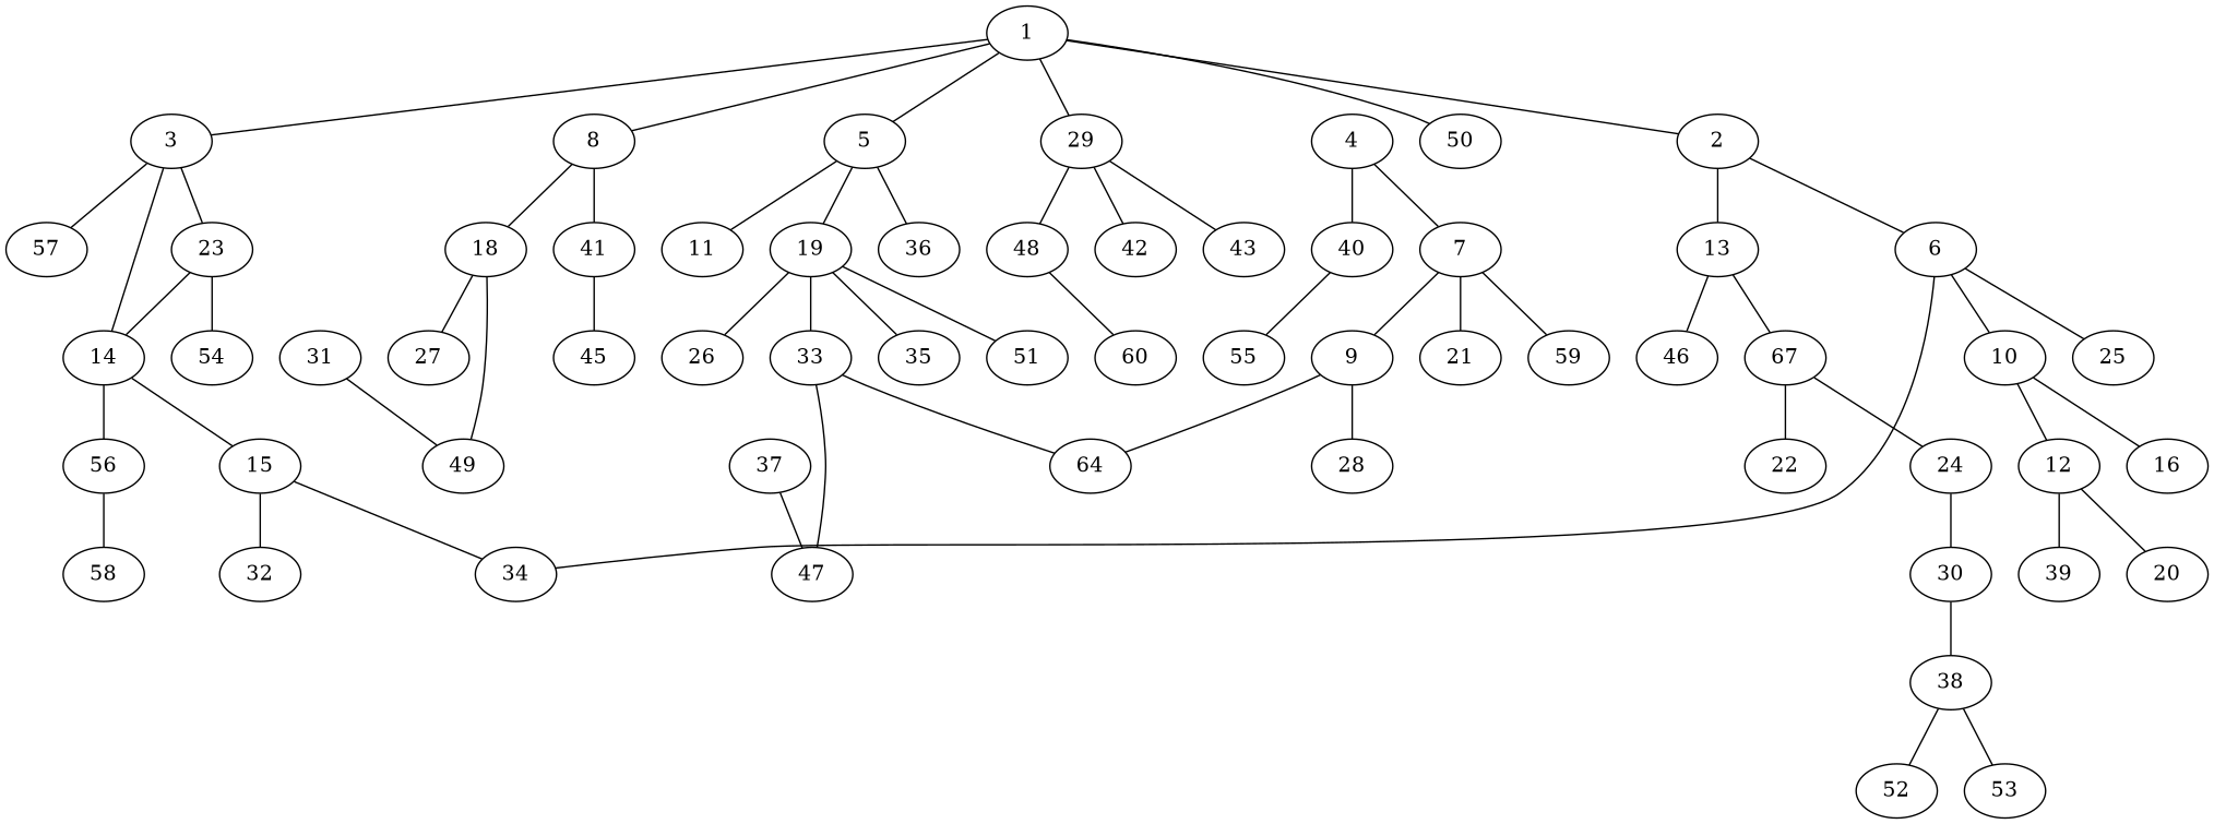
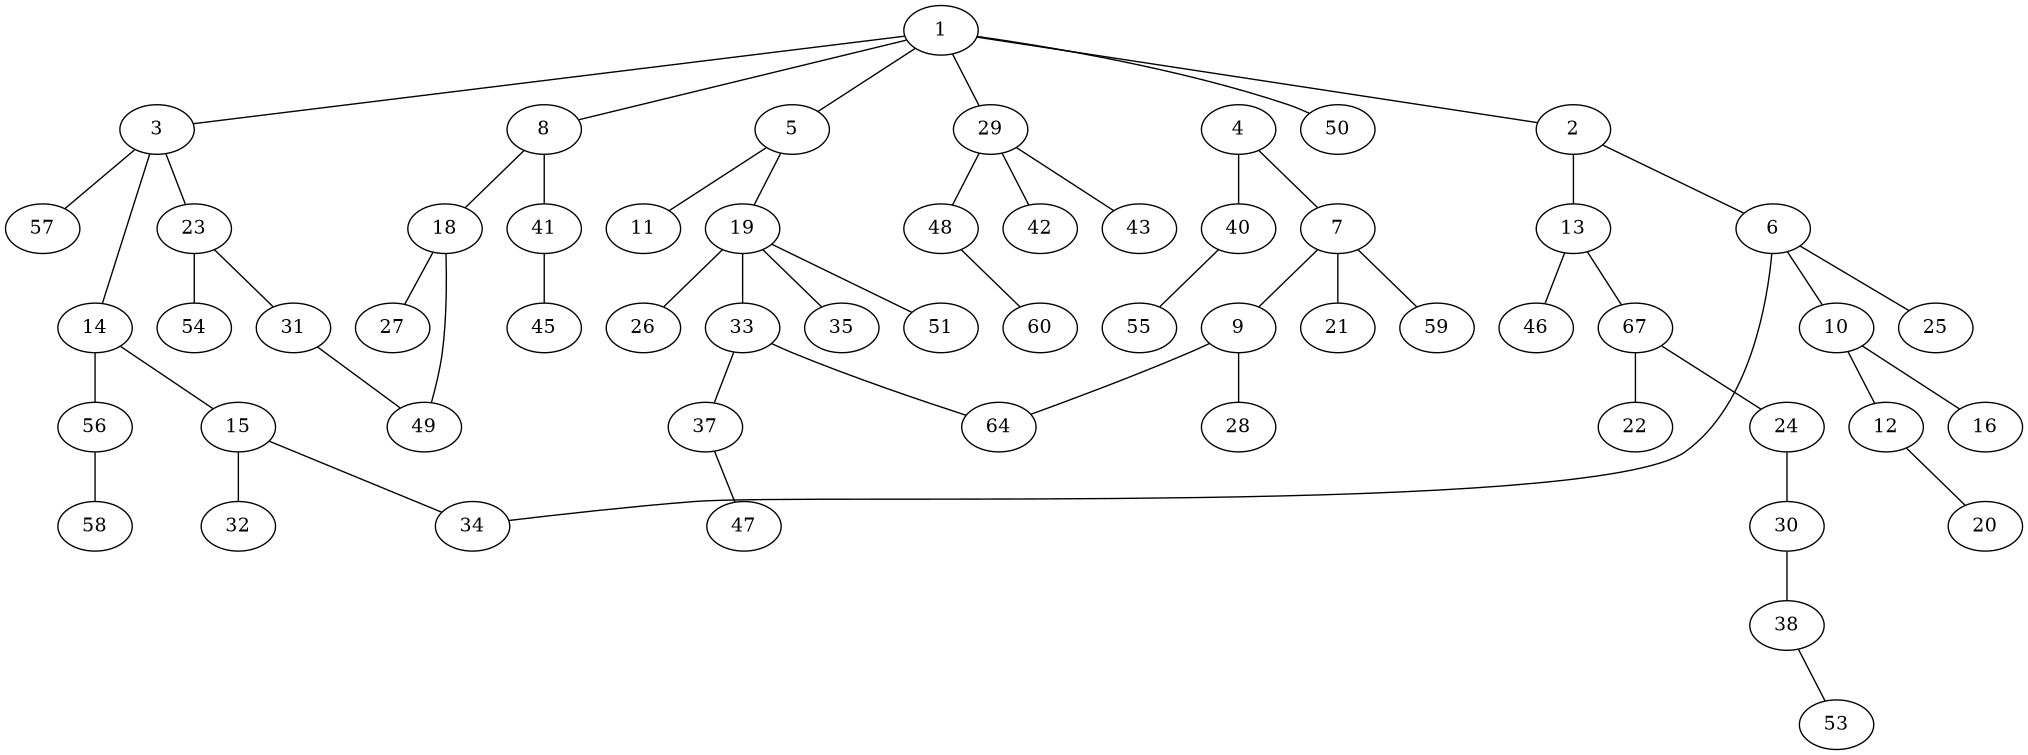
  graph {
    fontname="DejaVu Serif"
    node [fontname="DejaVu Serif"]
    edge [fontname="DejaVu Serif"]
    1
    2
    3
    5
    8
    29
    50
    6
    13
    14
    23
    57
    11
    19
-   36
    18
    41
    42
    43
    48
    10
    25
    34
    n24 [label=67]
    46
    4
    7
    40
    15
    56
    31
    54
    26
    33
    35
    51
    27
    49
    45
    60
    12
    16
    22
    24
    9
    21
    59
    55
    32
    58
    28
    n52 [label=64]
    37
    20
-   39
    30
    38
    47
-   52
    53
    1 -- 2
    1 -- 3
    1 -- 5
    1 -- 8
    1 -- 29
    1 -- 50
    2 -- 6
    2 -- 13
    3 -- 14
    3 -- 23
    3 -- 57
    5 -- 11
    5 -- 19
-   5 -- 36
    8 -- 18
    8 -- 41
    29 -- 42
    29 -- 43
    29 -- 48
    6 -- 10
    6 -- 25
    6 -- 34
    13 -- n24
    13 -- 46
    14 -- 15
    14 -- 56
-   23 -- 14
+   23 -- 31
    23 -- 54
    19 -- 26
    19 -- 33
    19 -- 35
    19 -- 51
    18 -- 27
    18 -- 49
    41 -- 45
    48 -- 60
    10 -- 12
    10 -- 16
    n24 -- 22
    n24 -- 24
    4 -- 7
    4 -- 40
    7 -- 9
    7 -- 21
    7 -- 59
    40 -- 55
    15 -- 34
    15 -- 32
    56 -- 58
    31 -- 49
    33 -- n52
-   33 -- 47
+   33 -- 37
    12 -- 20
-   12 -- 39
    24 -- 30
    9 -- 28
    9 -- n52
    37 -- 47
    30 -- 38
-   38 -- 52
    38 -- 53
  }
